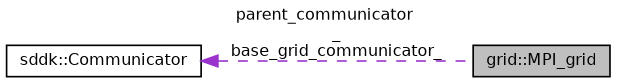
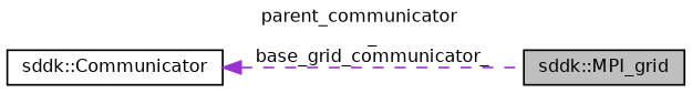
  digraph {
    rankdir=LR
    node [color=black fontname=Helvetica fontsize=10 shape=record style=filled]
-   n1 [fillcolor=grey75 fontcolor=black height=0.2 label="grid::MPI_grid" width=0.4]
+   n1 [fillcolor=grey75 fontcolor=black height=0.2 label="sddk::MPI_grid" width=0.4]
    n2 [fillcolor=white height=0.2 label="sddk::Communicator" width=0.4]
    n2 -> n1 [color=darkorchid3 dir=back fontname=Helvetica fontsize=10 label=" parent_communicator\l_\nbase_grid_communicator_" labelfontname=Helvetica labelfontsize=10 style=dashed]
  }
